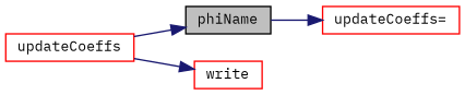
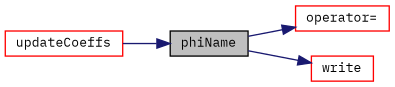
  digraph {
    fontname="IBM Plex Mono"
    rankdir=LR
    node [color=red fontname="IBM Plex Mono" fontsize=10 shape=record]
    edge [color=midnightblue fontname="IBM Plex Mono" fontsize=10 labelfontname=Helvetica labelfontsize=10 style=solid]
    n1 [color=black fillcolor=grey75 fontcolor=black height=0.2 label=phiName style=filled width=0.4]
-   n2 [height=0.2 label="updateCoeffs=" width=0.4]
+   n2 [height=0.2 label="operator=" width=0.4]
    n3 [height=0.2 label=write width=0.4]
    n4 [height=0.2 label=updateCoeffs width=0.4]
    n1 -> n2
-   n4 -> n3
+   n1 -> n3
    n4 -> n1
  }
